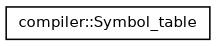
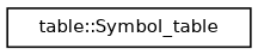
  digraph {
    rankdir=LR
-   n1 [color=black fillcolor=white fontname=Helvetica fontsize=10 height=0.2 label="compiler::Symbol_table" shape=record style=filled width=0.4]
+   n1 [color=black fillcolor=white fontname=Helvetica fontsize=10 height=0.2 label="table::Symbol_table" shape=record style=filled width=0.4]
  }
